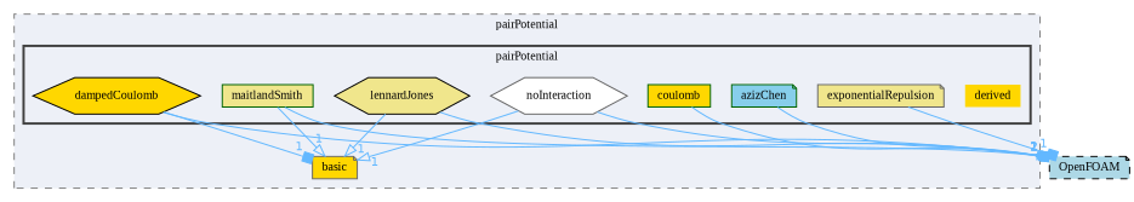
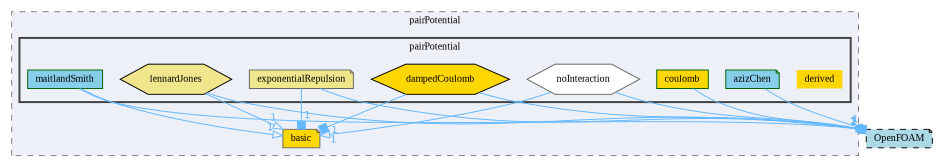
  digraph {
    compound=true
    fontname="Liberation Serif"
    node [color=black fillcolor=gold fontname="Liberation Serif" fontsize=10 shape=note style=filled]
    edge [arrowhead=box color=steelblue1 fontcolor=steelblue1 fontname="Liberation Serif" fontsize=10 headlabel=1 labeldistance=1.5 labelfontname=Helvetica labelfontsize=10]
    n1 [height=0.2 label=derived shape=plaintext width=0.4]
    n2 [color=darkgreen fillcolor=skyblue height=0.2 label=azizChen width=0.4]
    n3 [color=darkgreen height=0.2 label=coulomb shape=box width=0.4]
    n4 [height=0.2 label=dampedCoulomb shape=hexagon width=0.4]
    n5 [color=gray40 fillcolor=khaki height=0.2 label=exponentialRepulsion width=0.4]
    n6 [fillcolor=khaki height=0.2 label=lennardJones shape=hexagon width=0.4]
-   n7 [color=darkgreen fillcolor=khaki height=0.2 label=maitlandSmith shape=box width=0.4]
+   n7 [color=darkgreen fillcolor=skyblue height=0.2 label=maitlandSmith shape=box width=0.4]
    n8 [color=gray40 fillcolor=white height=0.2 label=noInteraction shape=hexagon width=0.4]
    n9 [color=gray40 height=0.2 label=basic width=0.4]
    n10 [fillcolor=lightblue height=0.2 label=OpenFOAM style="filled,dashed" width=0.4]
    subgraph cluster_1 {
      bgcolor="#edf0f7"
      fontsize=10
      label=pairPotential
      pencolor=grey50
      style="filled,dashed"
      n9
      subgraph cluster_2 {
        bgcolor="#edf0f7"
        fontsize=10
        label=pairPotential
        pencolor=grey25
        style="filled,bold"
        n1
        n2
        n3
        n4
        n5
        n6
        n7
        n8
      }
    }
    n2 -> n10 [arrowhead=diamond]
    n3 -> n10 [headlabel=2]
    n4 -> n9
    n4 -> n10 [headlabel=2]
+   n5 -> n9
    n5 -> n10
    n6 -> n9 [arrowhead=onormal]
    n6 -> n10 [arrowhead=onormal]
    n7 -> n9 [arrowhead=onormal]
    n7 -> n10 [arrowhead=diamond]
    n8 -> n9 [arrowhead=onormal]
    n8 -> n10 [arrowhead=diamond]
  }
